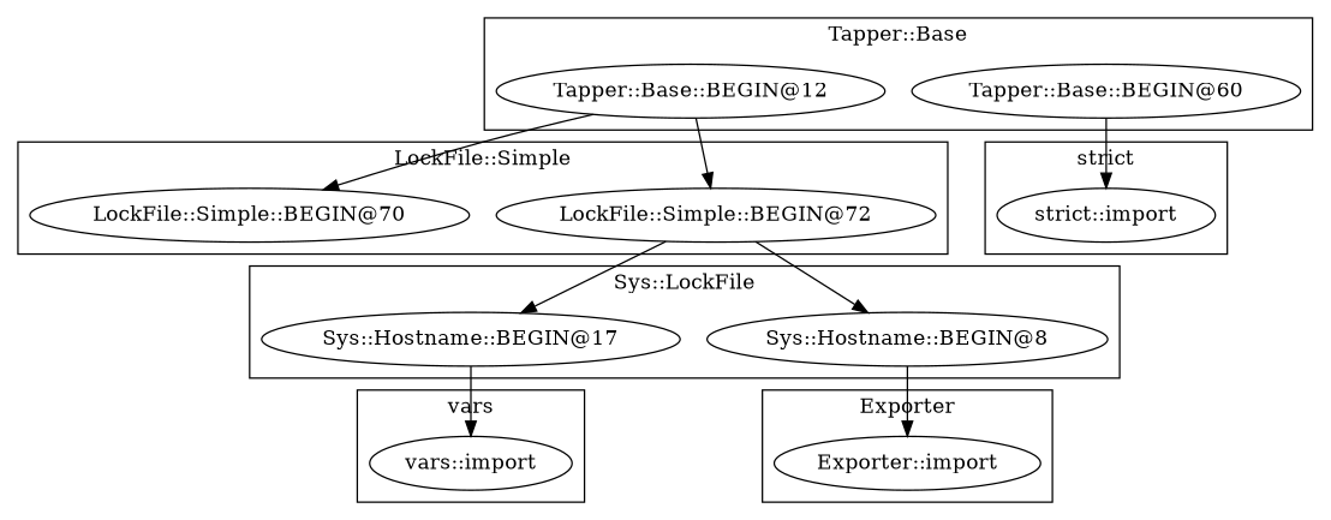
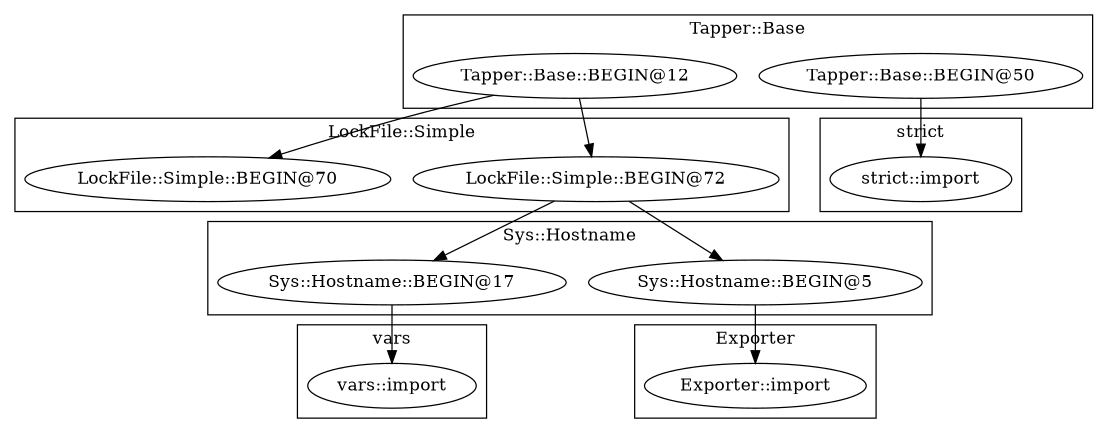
  digraph {
    "Exporter::import"
    "LockFile::Simple::BEGIN@72"
    "LockFile::Simple::BEGIN@70"
    "Sys::Hostname::BEGIN@17"
-   "Sys::Hostname::BEGIN@5" [label="Sys::Hostname::BEGIN@8"]
+   "Sys::Hostname::BEGIN@5"
    "vars::import"
    "strict::import"
    "Tapper::Base::BEGIN@12"
-   "Tapper::Base::BEGIN@60"
+   "Tapper::Base::BEGIN@60" [label="Tapper::Base::BEGIN@50"]
    subgraph cluster_1 {
      label=Exporter
      "Exporter::import"
    }
    subgraph cluster_2 {
      label="LockFile::Simple"
      "LockFile::Simple::BEGIN@72"
      "LockFile::Simple::BEGIN@70"
    }
    subgraph cluster_3 {
-     label="Sys::LockFile"
+     label="Sys::Hostname"
      "Sys::Hostname::BEGIN@17"
      "Sys::Hostname::BEGIN@5"
    }
    subgraph cluster_4 {
      label=vars
      "vars::import"
    }
    subgraph cluster_5 {
      label="strict"
      "strict::import"
    }
    subgraph cluster_6 {
      label="Tapper::Base"
      "Tapper::Base::BEGIN@12"
      "Tapper::Base::BEGIN@60"
    }
    "LockFile::Simple::BEGIN@72" -> "Sys::Hostname::BEGIN@17"
    "LockFile::Simple::BEGIN@72" -> "Sys::Hostname::BEGIN@5"
    "Sys::Hostname::BEGIN@17" -> "vars::import"
    "Sys::Hostname::BEGIN@5" -> "Exporter::import"
    "Tapper::Base::BEGIN@12" -> "LockFile::Simple::BEGIN@72"
    "Tapper::Base::BEGIN@12" -> "LockFile::Simple::BEGIN@70"
    "Tapper::Base::BEGIN@60" -> "strict::import"
  }
